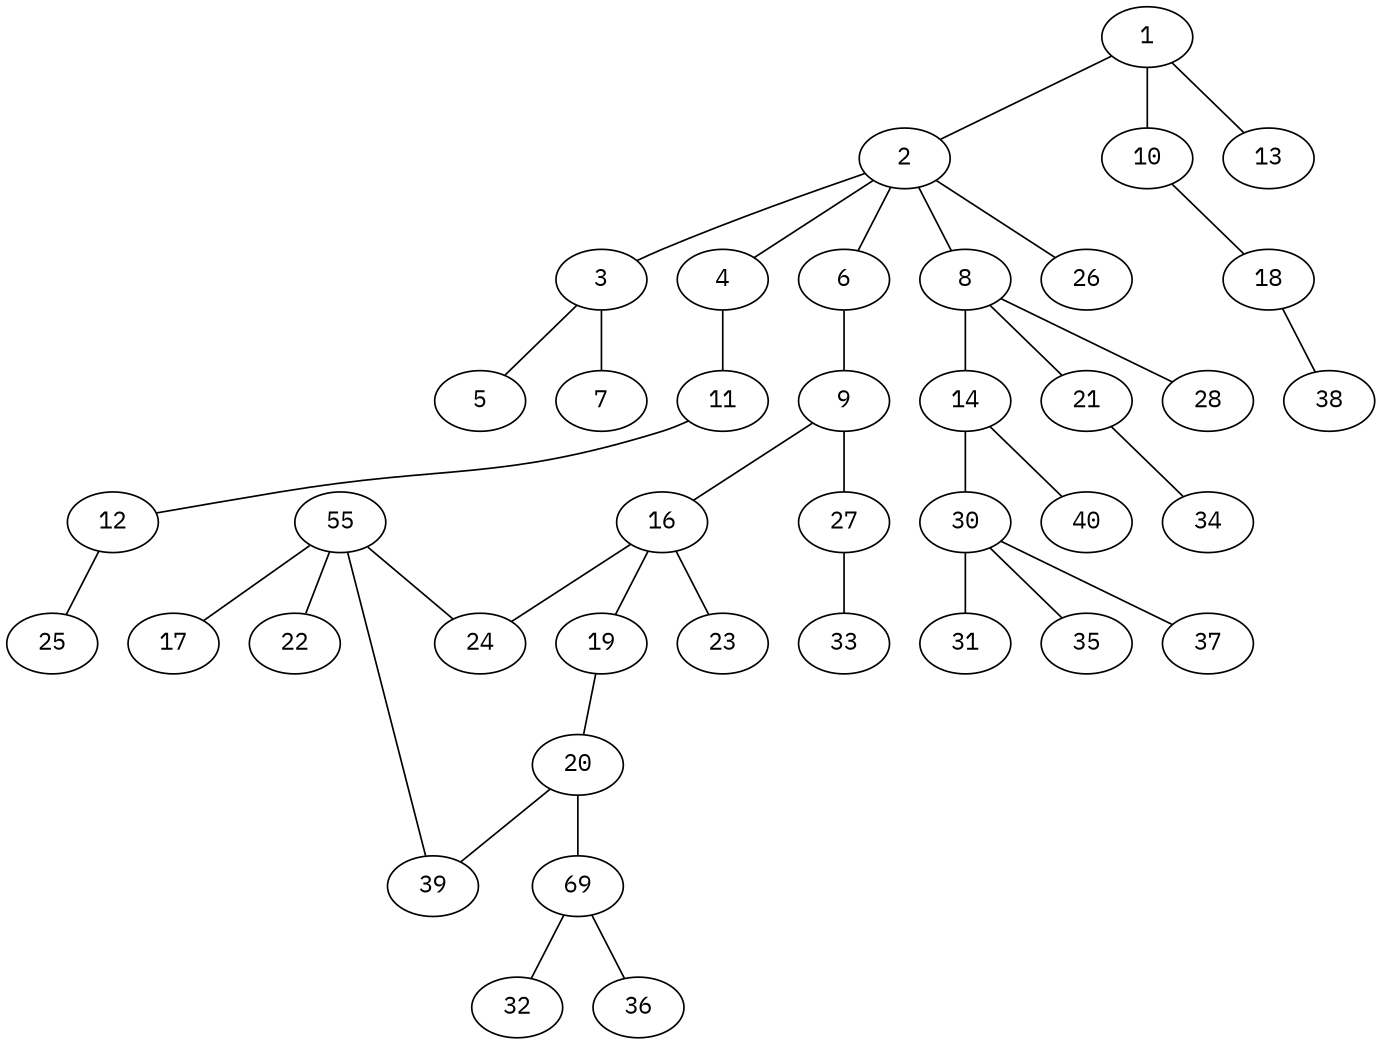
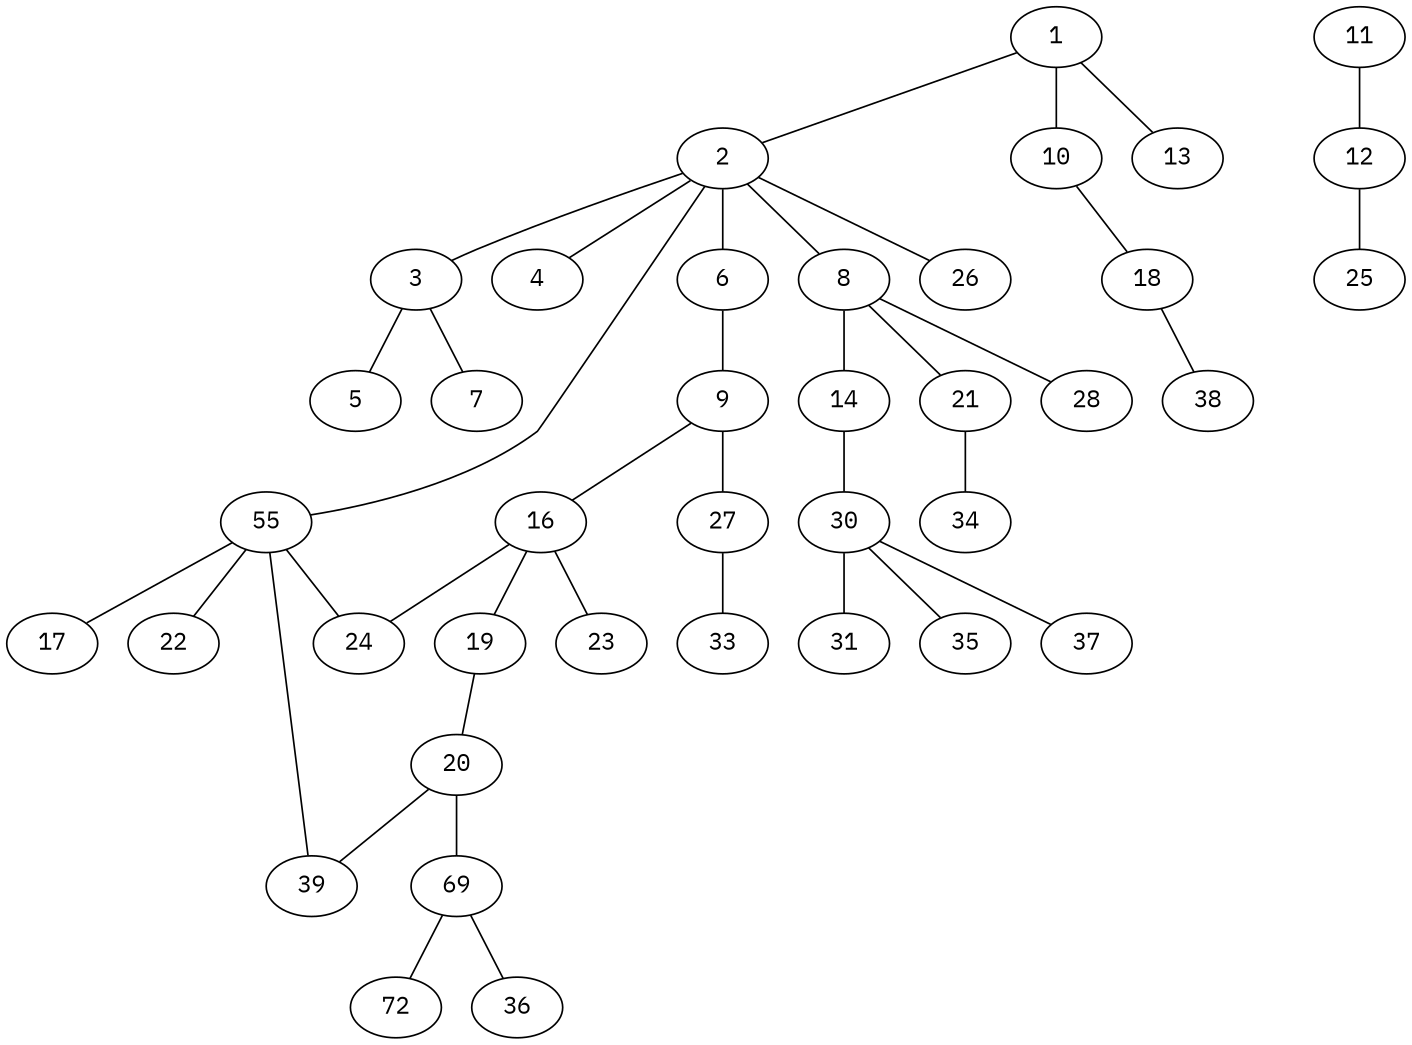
  graph {
    fontname="IBM Plex Mono"
    node [fontname="IBM Plex Mono"]
    edge [fontname="IBM Plex Mono"]
    1
    2
    10
    13
    3
    4
    6
    8
    n9 [label=55]
    26
    18
    5
    7
    11
    9
    14
    21
    28
    17
    22
    24
    39
    38
    12
    16
    27
    30
-   40
    34
    25
    19
    23
    33
    31
    35
    37
    20
    n38 [label=69]
-   32
+   32 [label=72]
    36
    1 -- 2
    1 -- 10
    1 -- 13
    2 -- 3
    2 -- 4
    2 -- 6
    2 -- 8
+   2 -- n9
    2 -- 26
    10 -- 18
    3 -- 5
    3 -- 7
-   4 -- 11
    6 -- 9
    8 -- 14
    8 -- 21
    8 -- 28
    n9 -- 17
    n9 -- 22
    n9 -- 24
    n9 -- 39
    18 -- 38
    11 -- 12
    9 -- 16
    9 -- 27
    14 -- 30
-   14 -- 40
    21 -- 34
    12 -- 25
    16 -- 24
    16 -- 19
    16 -- 23
    27 -- 33
    30 -- 31
    30 -- 35
    30 -- 37
    19 -- 20
    20 -- 39
    20 -- n38
    n38 -- 32
    n38 -- 36
  }
